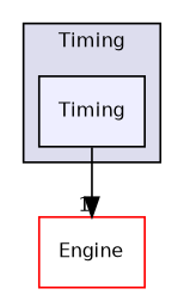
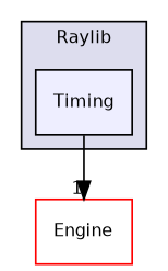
  digraph {
    compound=true
    node [fontname=Helvetica fontsize=10 shape=box style=filled]
    n1 [fillcolor="#eeeeff" label=Timing pencolor=black]
    n2 [color=red fillcolor=white label=Engine]
    subgraph cluster_1 {
      bgcolor="#ddddee"
      fontname=Helvetica
      fontsize=10
-     label=Timing
+     label=Raylib
      pencolor=black
      n1
    }
    n1 -> n2 [headlabel=1 labeldistance=1.5 labelfontname=Helvetica labelfontsize=10]
  }
